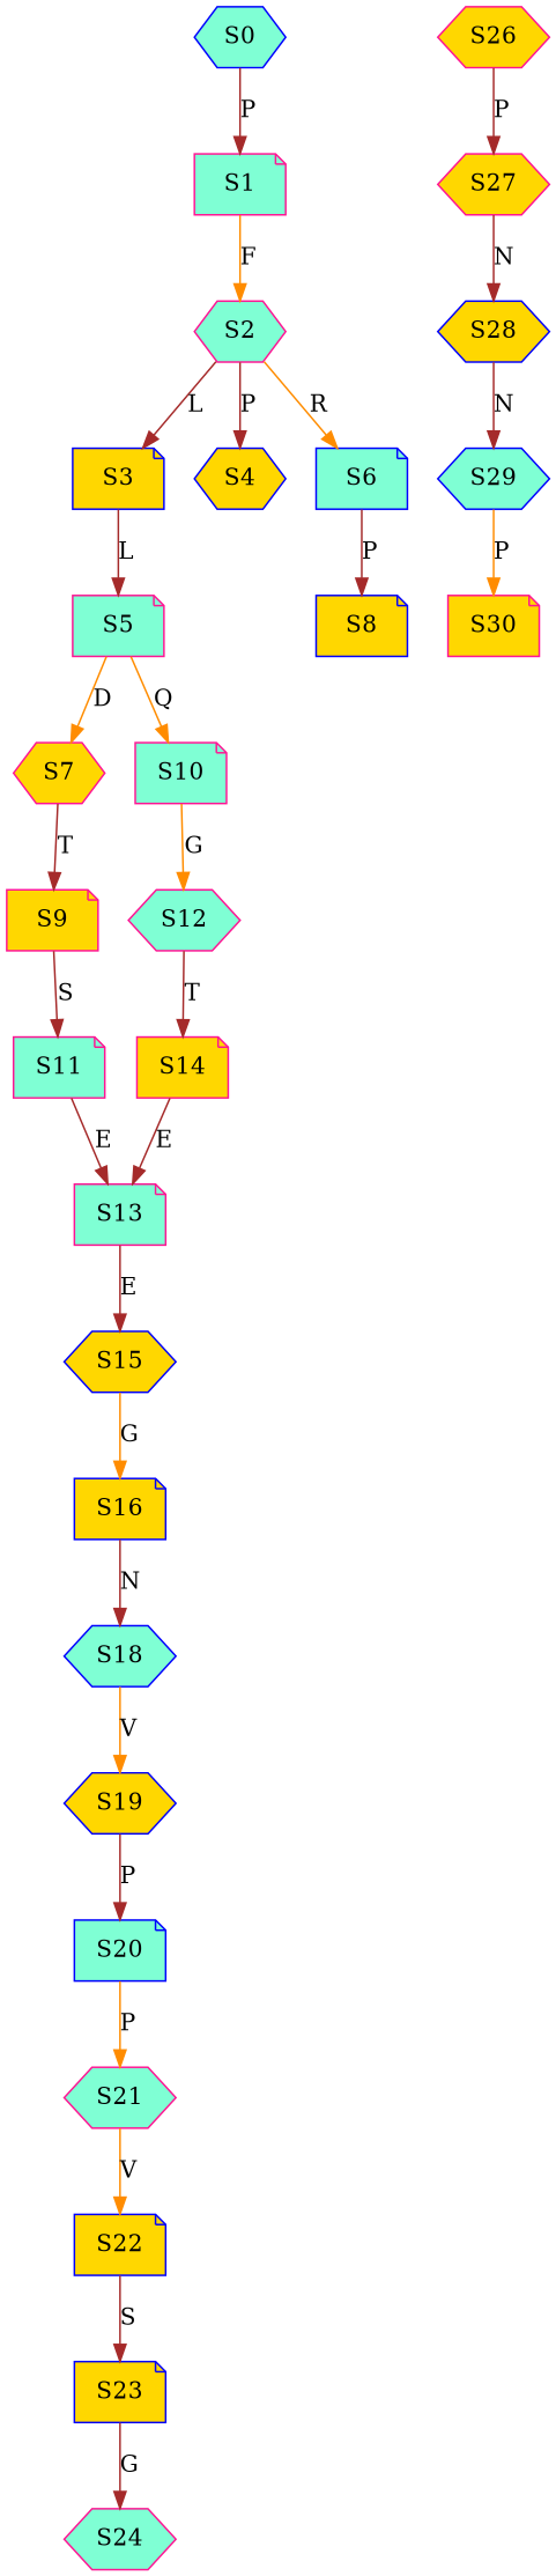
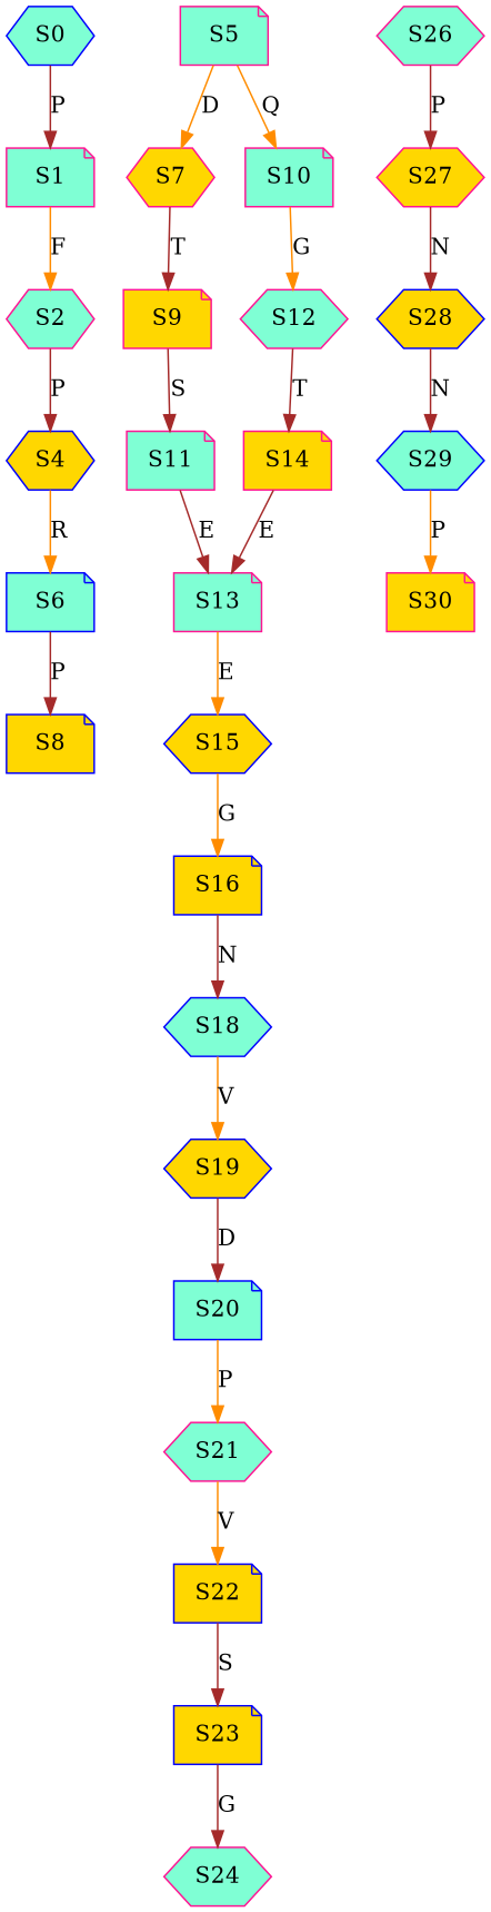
  strict digraph {
    node [color=deeppink fillcolor=aquamarine shape=note style=filled]
    edge [color=brown]
    S0 [color=blue shape=hexagon]
    S1
    S2 [shape=hexagon]
-   S3 [color=blue fillcolor=gold]
    S4 [color=blue fillcolor=gold shape=hexagon]
    S5
    S6 [color=blue]
    S7 [fillcolor=gold shape=hexagon]
    S10
    S8 [color=blue fillcolor=gold]
    S9 [fillcolor=gold]
    S11
    S12 [shape=hexagon]
    S13
    S14 [fillcolor=gold]
    S15 [color=blue fillcolor=gold shape=hexagon]
    S16 [color=blue fillcolor=gold]
    S18 [color=blue shape=hexagon]
    S19 [color=blue fillcolor=gold shape=hexagon]
    S20 [color=blue]
    S21 [shape=hexagon]
    S22 [color=blue fillcolor=gold]
    S23 [color=blue fillcolor=gold]
    S24 [shape=hexagon]
-   S26 [fillcolor=gold shape=hexagon]
+   S26 [shape=hexagon]
    S27 [fillcolor=gold shape=hexagon]
    S28 [color=blue fillcolor=gold shape=hexagon]
    S29 [color=blue shape=hexagon]
    S30 [fillcolor=gold]
    S0 -> S1 [label=P]
    S1 -> S2 [color=darkorange label=F]
-   S2 -> S3 [label=L]
    S2 -> S4 [label=P]
-   S3 -> S5 [label=L]
-   S2 -> S6 [color=darkorange label=R]
+   S4 -> S6 [color=darkorange label=R]
    S5 -> S7 [color=darkorange label=D]
    S5 -> S10 [color=darkorange label=Q]
    S6 -> S8 [label=P]
    S7 -> S9 [label=T]
    S10 -> S12 [color=darkorange label=G]
    S9 -> S11 [label=S]
    S11 -> S13 [label=E]
    S12 -> S14 [label=T]
-   S13 -> S15 [label=E]
+   S13 -> S15 [color=darkorange label=E]
    S14 -> S13 [label=E]
    S15 -> S16 [color=darkorange label=G]
    S16 -> S18 [label=N]
    S18 -> S19 [color=darkorange label=V]
-   S19 -> S20 [label=P]
+   S19 -> S20 [label=D]
    S20 -> S21 [color=darkorange label=P]
    S21 -> S22 [color=darkorange label=V]
    S22 -> S23 [label=S]
    S23 -> S24 [label=G]
    S26 -> S27 [label=P]
    S27 -> S28 [label=N]
    S28 -> S29 [label=N]
    S29 -> S30 [color=darkorange label=P]
  }
